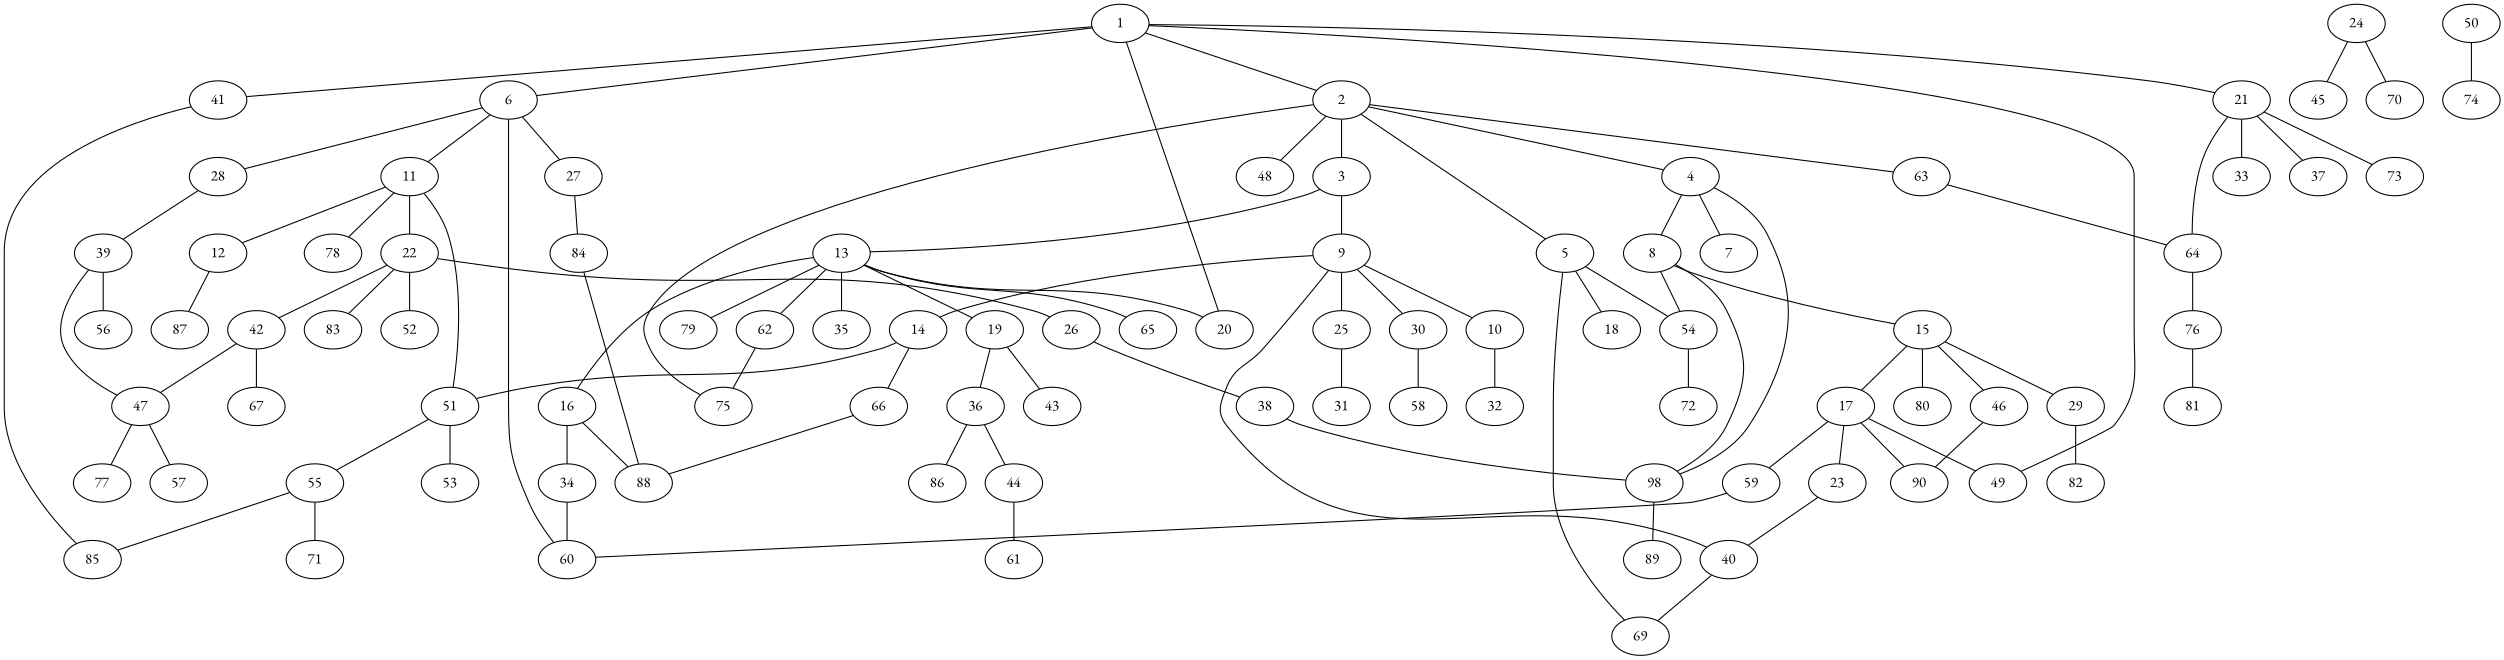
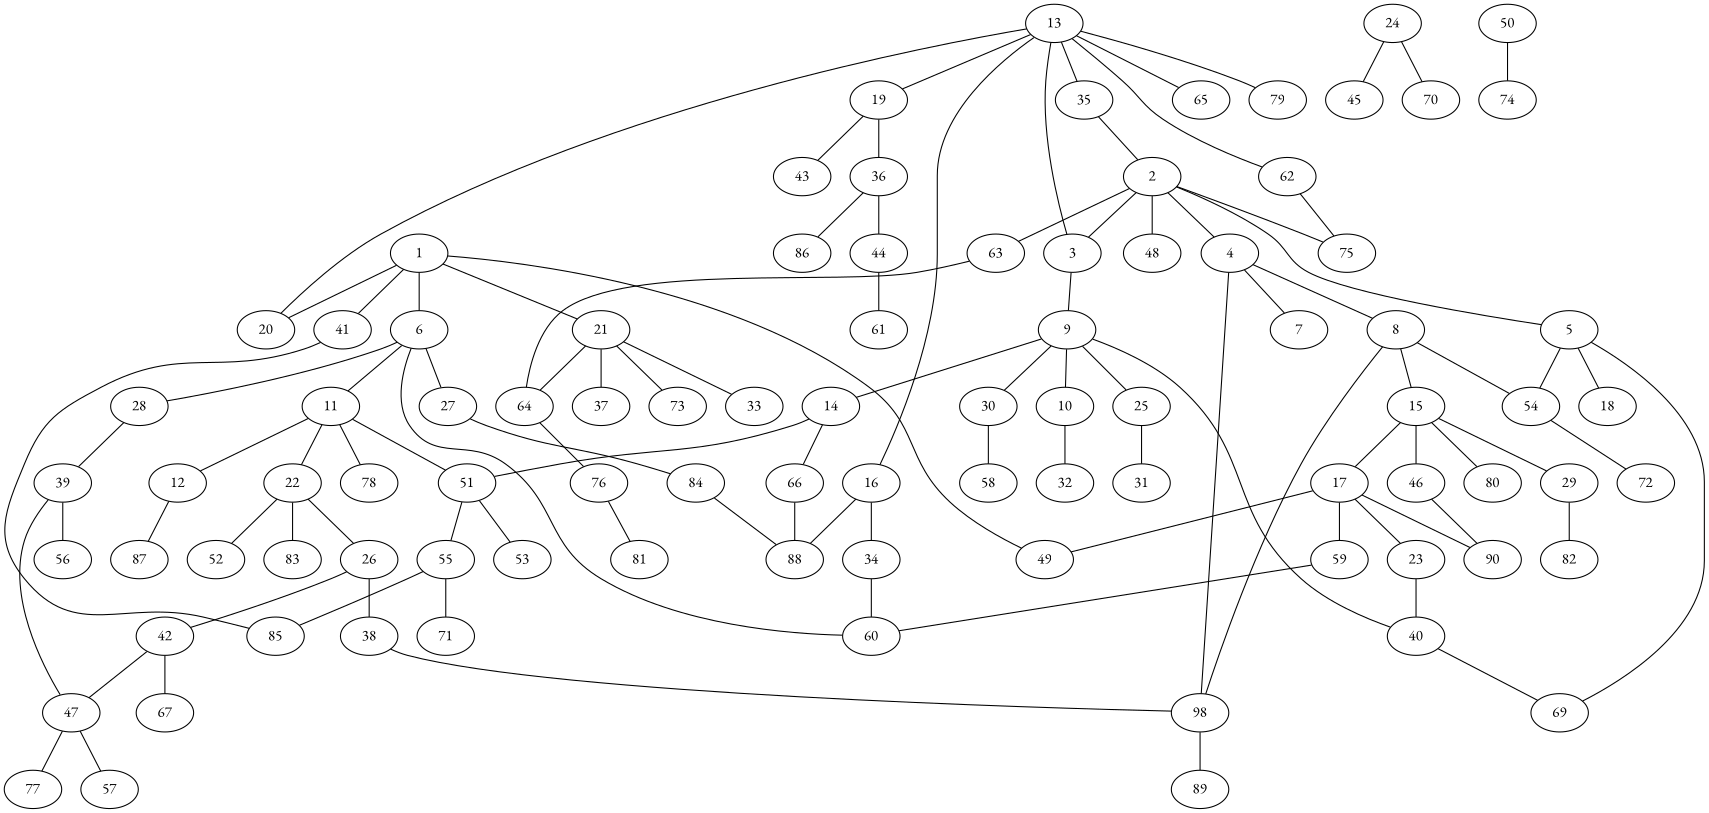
  graph {
    fontname="EB Garamond"
    node [fontname="EB Garamond"]
    edge [fontname="EB Garamond"]
    1
    2
    6
    20
    21
    41
    49
    3
    4
    5
    48
    63
    75
    11
    27
    28
    60
    33
    37
    64
    73
    85
    9
    13
    7
    8
    n27 [label=98]
    18
    54
    69
    12
    22
    51
    78
    84
    39
    76
    10
    14
    25
    30
    40
    16
    19
    35
    62
    65
    79
    15
    89
    72
    32
    66
    31
    58
    34
    88
    36
    43
    24
    45
    70
    17
    29
    46
    80
    87
    26
    52
    83
    53
    55
    47
    56
    23
    59
    90
    82
    38
    42
    71
    44
    86
    50
    74
    61
    81
    67
    57
    77
-   1 -- 2
+   35 -- 2
    1 -- 6
    1 -- 20
    1 -- 21
    1 -- 41
    1 -- 49
    2 -- 3
    2 -- 4
    2 -- 5
    2 -- 48
    2 -- 63
    2 -- 75
    6 -- 11
    6 -- 27
    6 -- 28
    6 -- 60
    21 -- 33
    21 -- 37
    21 -- 64
    21 -- 73
    41 -- 85
    3 -- 9
    3 -- 13
    4 -- 7
    4 -- 8
    4 -- n27
    5 -- 18
    5 -- 54
    5 -- 69
    63 -- 64
    11 -- 12
    11 -- 22
    11 -- 51
    11 -- 78
    27 -- 84
    28 -- 39
    64 -- 76
    9 -- 10
    9 -- 14
    9 -- 25
    9 -- 30
    9 -- 40
    13 -- 20
    13 -- 16
    13 -- 19
    13 -- 35
    13 -- 62
    13 -- 65
    13 -- 79
    8 -- n27
    8 -- 54
    8 -- 15
    n27 -- 89
    54 -- 72
    12 -- 87
    22 -- 26
    22 -- 52
    22 -- 83
    51 -- 53
    51 -- 55
    84 -- 88
    39 -- 47
    39 -- 56
    76 -- 81
    10 -- 32
    14 -- 51
    14 -- 66
    25 -- 31
    30 -- 58
    40 -- 69
    16 -- 34
    16 -- 88
    19 -- 36
    19 -- 43
    62 -- 75
    15 -- 17
    15 -- 29
    15 -- 46
    15 -- 80
    66 -- 88
    34 -- 60
    36 -- 44
    36 -- 86
    24 -- 45
    24 -- 70
    17 -- 49
    17 -- 23
    17 -- 59
    17 -- 90
    29 -- 82
    46 -- 90
    26 -- 38
-   22 -- 42
+   26 -- 42
    55 -- 85
    55 -- 71
    47 -- 57
    47 -- 77
    23 -- 40
    59 -- 60
    38 -- n27
    42 -- 47
    42 -- 67
    44 -- 61
    50 -- 74
  }
